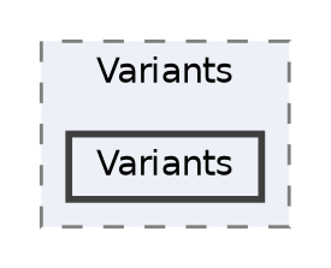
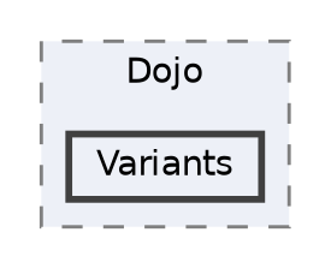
  digraph {
    compound=true
    n1 [color=grey25 fillcolor="#edf0f7" fontname=Helvetica fontsize=10 height=0.2 label=Variants shape=box style="filled,bold" width=0.4]
    subgraph cluster_1 {
      bgcolor="#edf0f7"
      fontname=Helvetica
      fontsize=10
-     label=Variants
+     label=Dojo
      pencolor=grey50
      style="filled,dashed"
      n1
    }
  }
